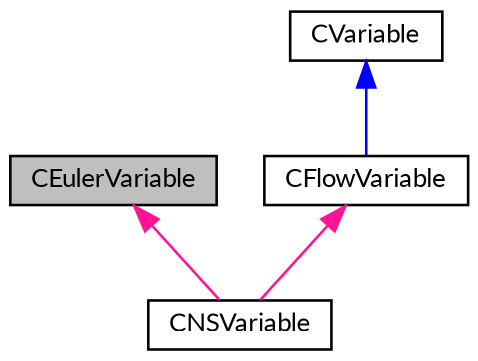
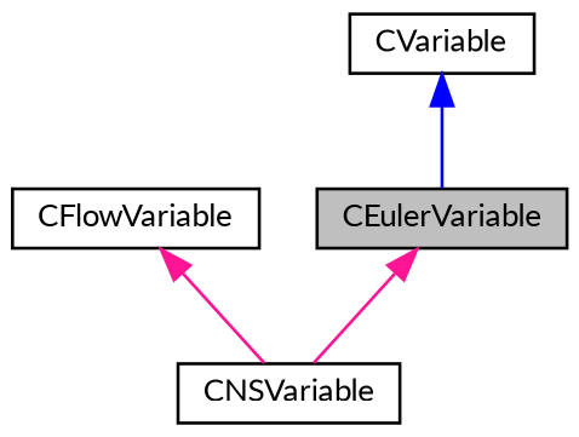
  digraph {
    fontname=Lato
    node [color=black fillcolor=white fontname=Lato fontsize=10 shape=record style=filled]
    edge [color=deeppink dir=back fontname=Lato fontsize=10 labelfontname=Helvetica labelfontsize=10 style=solid]
    n1 [fillcolor=grey75 fontcolor=black height=0.2 label=CEulerVariable width=0.4]
    n2 [height=0.2 label=CNSVariable width=0.4]
    n3 [height=0.2 label=CFlowVariable width=0.4]
    n4 [height=0.2 label=CVariable width=0.4]
    n1 -> n2
    n3 -> n2
-   n4 -> n3 [color=blue]
+   n4 -> n1 [color=blue]
  }
